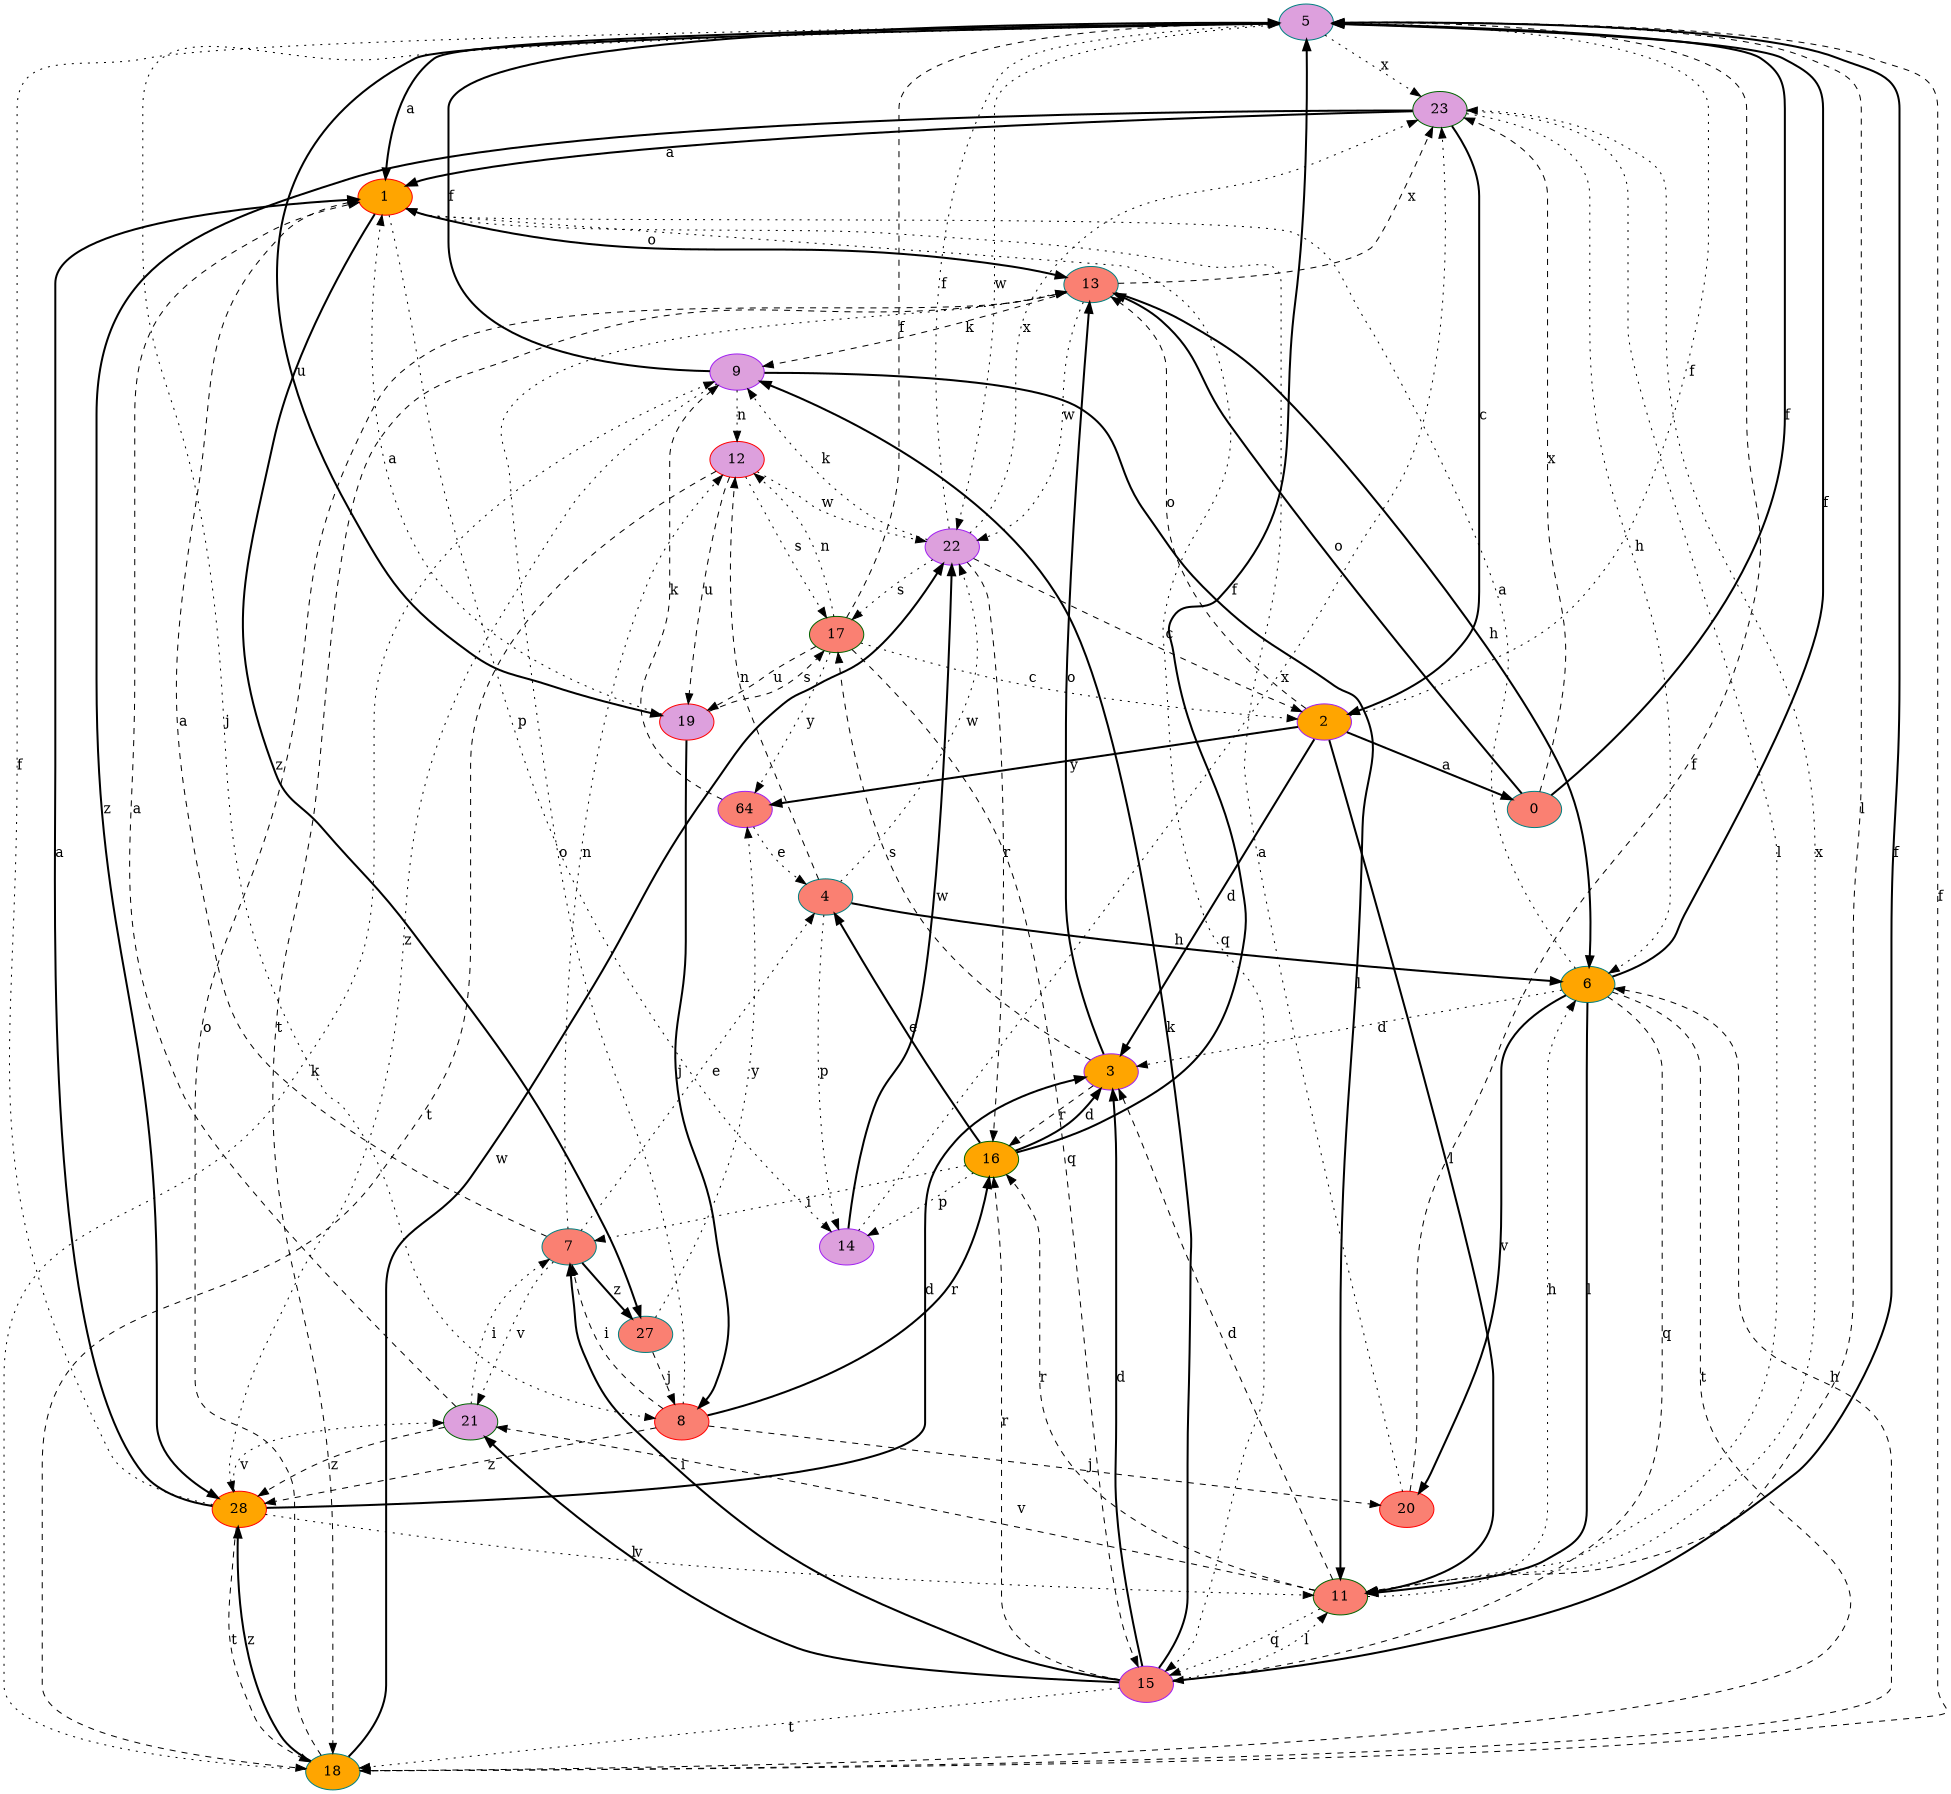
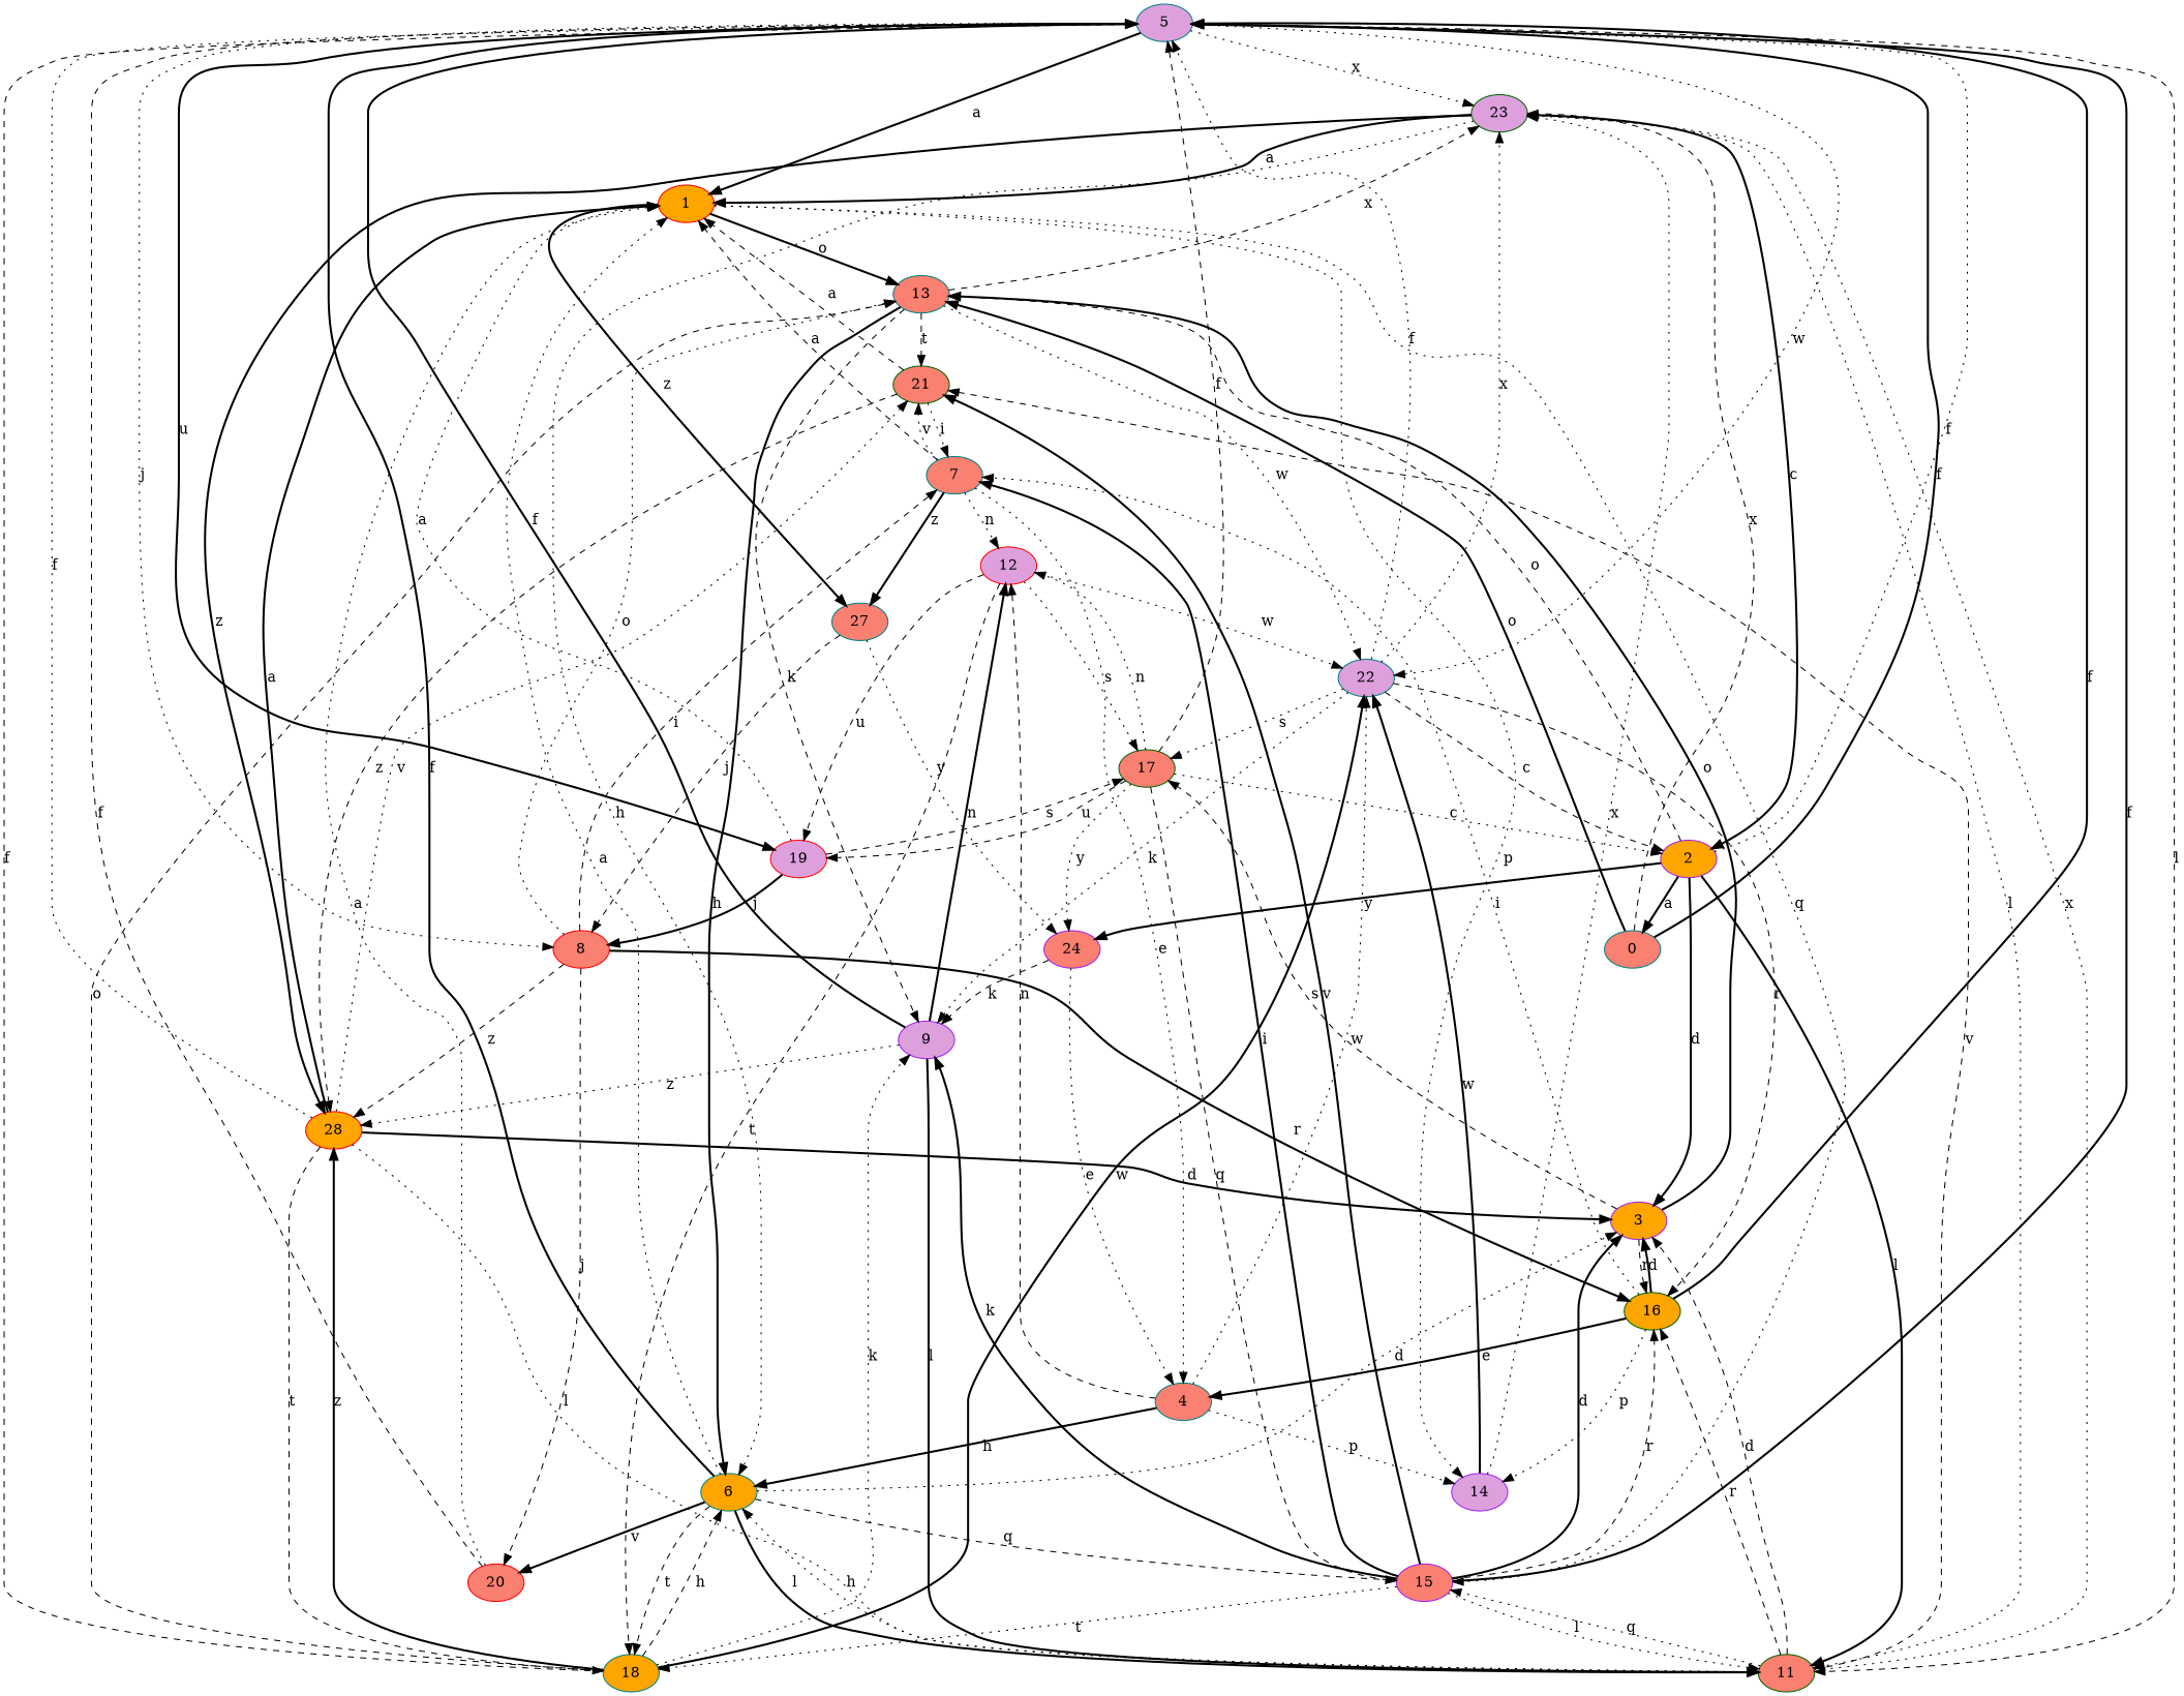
  strict digraph {
    node [color=teal fillcolor=salmon style=filled]
    edge [style=dotted]
    5 [fillcolor=plum]
    0
    13
    23 [color=darkgreen fillcolor=plum]
    1 [color=red fillcolor=orange]
    11 [color=darkgreen]
-   22 [color=purple fillcolor=plum]
+   22 [fillcolor=plum]
    8 [color=red]
    19 [color=red fillcolor=plum]
    6 [fillcolor=orange]
    18 [fillcolor=orange]
    9 [color=purple fillcolor=plum]
    2 [color=purple fillcolor=orange]
    28 [color=red fillcolor=orange]
    14 [color=purple fillcolor=plum]
    15 [color=purple]
    27
    3 [color=purple fillcolor=orange]
    16 [color=darkgreen fillcolor=orange]
    7
-   21 [color=darkgreen fillcolor=plum]
-   24 [color=purple label=64]
+   21 [color=darkgreen]
+   24 [color=purple]
    17 [color=darkgreen]
    4
    12 [color=red fillcolor=plum]
    20 [color=red]
    5 -> 23 [label=x]
    5 -> 1 [label=a style=bold]
    5 -> 11 [label=l style=dashed]
    5 -> 22 [label=w]
    5 -> 8 [label=j]
    5 -> 19 [label=u style=bold]
    0 -> 5 [label=f style=bold]
    0 -> 13 [label=o style=bold]
    0 -> 23 [label=x style=dashed]
    13 -> 23 [label=x style=dashed]
    13 -> 22 [label=w]
    13 -> 6 [label=h style=bold]
-   13 -> 18 [label=t style=dashed]
+   13 -> 21 [label=t style=dashed]
    13 -> 9 [label=k style=dashed]
    23 -> 1 [label=a style=bold]
    23 -> 11 [label=l]
    23 -> 6 [label=h]
    23 -> 2 [label=c style=bold]
    23 -> 28 [label=z style=bold]
    1 -> 13 [label=o style=bold]
    1 -> 14 [label=p]
    1 -> 15 [label=q]
    1 -> 27 [label=z style=bold]
    11 -> 23 [label=x]
    11 -> 6 [label=h]
    11 -> 15 [label=q]
    11 -> 3 [label=d style=dashed]
    11 -> 16 [label=r style=dashed]
    11 -> 21 [label=v style=dashed]
    22 -> 5 [label=f]
    22 -> 23 [label=x]
    22 -> 9 [label=k]
    22 -> 2 [label=c style=dashed]
    22 -> 16 [label=r style=dashed]
    22 -> 17 [label=s]
    8 -> 13 [label=o]
    8 -> 28 [label=z style=dashed]
    8 -> 16 [label=r style=bold]
    8 -> 7 [label=i style=dashed]
    8 -> 20 [label=j style=dashed]
    19 -> 1 [label=a]
    19 -> 8 [label=j style=bold]
    19 -> 17 [label=s style=dashed]
    6 -> 5 [label=f style=bold]
    6 -> 1 [label=a]
    6 -> 11 [label=l style=bold]
    6 -> 18 [label=t style=dashed]
    6 -> 15 [label=q style=dashed]
    6 -> 3 [label=d]
    6 -> 20 [label=v style=bold]
    18 -> 5 [label=f style=dashed]
    18 -> 13 [label=o style=dashed]
    18 -> 22 [label=w style=bold]
    18 -> 6 [label=h style=dashed]
    18 -> 9 [label=k]
    18 -> 28 [label=z style=bold]
    9 -> 5 [label=f style=bold]
    9 -> 11 [label=l style=bold]
    9 -> 28 [label=z]
-   9 -> 12 [label=n]
+   9 -> 12 [label=n style=bold]
    2 -> 5 [label=f]
    2 -> 0 [label=a style=bold]
    2 -> 13 [label=o style=dashed]
    2 -> 11 [label=l style=bold]
    2 -> 3 [label=d style=bold]
    2 -> 24 [label=y style=bold]
    28 -> 5 [label=f]
    28 -> 1 [label=a style=bold]
    28 -> 11 [label=l]
    28 -> 18 [label=t style=dashed]
    28 -> 3 [label=d style=bold]
    28 -> 21 [label=v]
    14 -> 23 [label=x]
    14 -> 22 [label=w style=bold]
    15 -> 5 [label=f style=bold]
    15 -> 11 [label=l]
    15 -> 18 [label=t]
    15 -> 9 [label=k style=bold]
    15 -> 3 [label=d style=bold]
    15 -> 16 [label=r style=dashed]
    15 -> 7 [label=i style=bold]
    15 -> 21 [label=v style=bold]
    27 -> 8 [label=j style=dashed]
    27 -> 24 [label=y]
    3 -> 13 [label=o style=bold]
    3 -> 16 [label=r style=dashed]
    3 -> 17 [label=s style=dashed]
    16 -> 5 [label=f style=bold]
    16 -> 14 [label=p]
    16 -> 3 [label=d style=bold]
    16 -> 7 [label=i]
    16 -> 4 [label=e style=bold]
    7 -> 1 [label=a style=dashed]
    7 -> 27 [label=z style=bold]
    7 -> 21 [label=v]
    7 -> 4 [label=e]
    7 -> 12 [label=n]
    21 -> 1 [label=a style=dashed]
    21 -> 28 [label=z style=dashed]
    21 -> 7 [label=i]
    24 -> 9 [label=k style=dashed]
    24 -> 4 [label=e]
    17 -> 5 [label=f style=dashed]
    17 -> 19 [label=u style=dashed]
    17 -> 2 [label=c]
    17 -> 15 [label=q style=dashed]
    17 -> 24 [label=y]
    17 -> 12 [label=n]
    4 -> 22 [label=w]
    4 -> 6 [label=h style=bold]
    4 -> 14 [label=p]
    4 -> 12 [label=n style=dashed]
    12 -> 22 [label=w]
    12 -> 19 [label=u style=dashed]
    12 -> 18 [label=t style=dashed]
    12 -> 17 [label=s]
    20 -> 5 [label=f style=dashed]
    20 -> 1 [label=a]
  }
